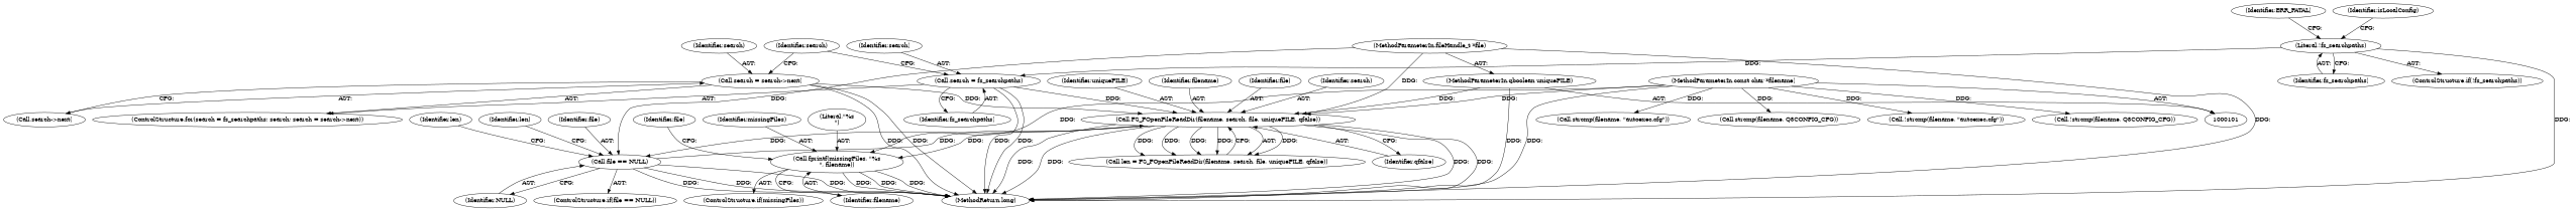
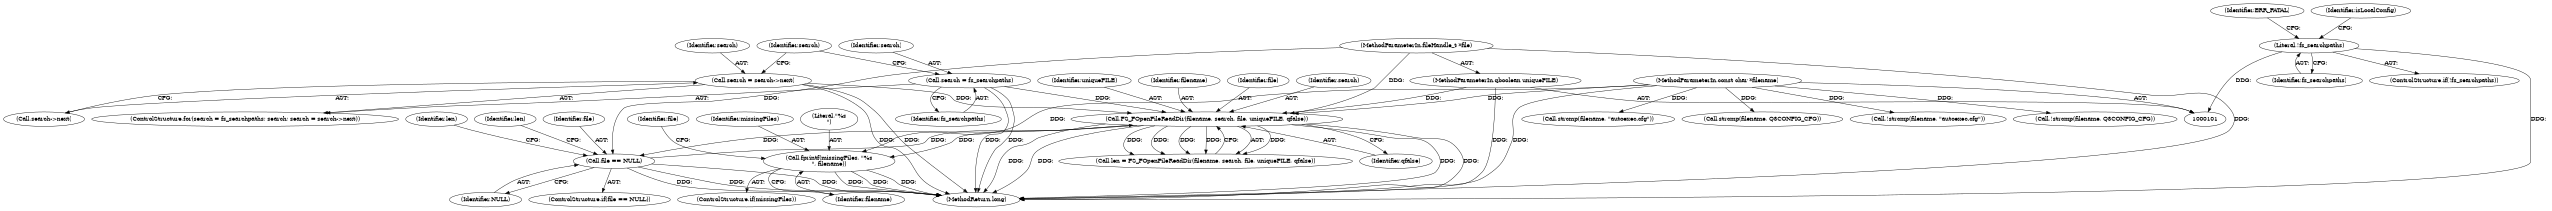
  digraph {
    n1 [label="(Call,fprintf(missingFiles, \"%s\n\", filename))"]
    n2 [label="(ControlStructure,if(missingFiles))"]
    n3 [label="(MethodReturn,long)"]
    n4 [label="(Identifier,filename)"]
    n5 [label="(Call,FS_FOpenFileReadDir(filename, search, file, uniqueFILE, qfalse))"]
    n6 [label="(Call,file == NULL)"]
    n7 [label="(Identifier,qfalse)"]
    n8 [label="(Call,len = FS_FOpenFileReadDir(filename, search, file, uniqueFILE, qfalse))"]
    n9 [label="(Identifier,NULL)"]
    n10 [label="(ControlStructure,if(file == NULL))"]
    n11 [label="(MethodParameterIn,const char *filename)"]
    n12 [label="(Call,strcmp(filename, \"autoexec.cfg\"))"]
    n13 [label="(Call,strcmp(filename, Q3CONFIG_CFG))"]
    n14 [label="(Call,!strcmp(filename, \"autoexec.cfg\"))"]
    n15 [label="(Call,!strcmp(filename, Q3CONFIG_CFG))"]
    1000101
    n17 [label="(Call,search = search->next)"]
    n18 [label="(Call,search->next)"]
    n19 [label="(ControlStructure,for(search = fs_searchpaths; search; search = search->next))"]
    n20 [label="(Call,search = fs_searchpaths)"]
    n21 [label="(Identifier,fs_searchpaths)"]
    n22 [label="(Literal,!fs_searchpaths)"]
    n23 [label="(Identifier,fs_searchpaths)"]
    n24 [label="(ControlStructure,if(!fs_searchpaths))"]
    n25 [label="(MethodParameterIn,fileHandle_t *file)"]
    n26 [label="(MethodParameterIn,qboolean uniqueFILE)"]
    n27 [label="(Identifier,file)"]
    n28 [label="(Identifier,len)"]
    n29 [label="(Identifier,missingFiles)"]
    n30 [label="(Identifier,uniqueFILE)"]
    n31 [label="(Identifier,ERR_FATAL)"]
    n32 [label="(Identifier,filename)"]
    n33 [label="(Identifier,file)"]
    n34 [label="(Identifier,search)"]
    n35 [label="(Literal,\"%s\n\")"]
    n36 [label="(Identifier,search)"]
    n37 [label="(Identifier,isLocalConfig)"]
    n38 [label="(Identifier,search)"]
    n39 [label="(Identifier,search)"]
    n40 [label="(Identifier,len)"]
    n41 [label="(Identifier,file)"]
    n1 -> n2 [label="AST: "]
    n1 -> n3 [label="DDG: "]
    n1 -> n3 [label="DDG: "]
    n1 -> n3 [label="DDG: "]
    n1 -> n4 [label="CFG: "]
    n4 -> n1 [label="AST: "]
    n5 -> n1 [label="DDG: "]
    n5 -> n3 [label="DDG: "]
    n5 -> n3 [label="DDG: "]
    n5 -> n3 [label="DDG: "]
    n5 -> n3 [label="DDG: "]
    n5 -> n6 [label="DDG: "]
    n5 -> n7 [label="CFG: "]
    n5 -> n8 [label="AST: "]
    n5 -> n8 [label="DDG: "]
    n5 -> n8 [label="DDG: "]
    n5 -> n8 [label="DDG: "]
    n5 -> n8 [label="DDG: "]
    n5 -> n8 [label="DDG: "]
    n6 -> n3 [label="DDG: "]
    n6 -> n3 [label="DDG: "]
    n6 -> n3 [label="DDG: "]
    n6 -> n5 [label="DDG: "]
    n6 -> n9 [label="CFG: "]
    n6 -> n10 [label="AST: "]
    n7 -> n5 [label="AST: "]
    n8 -> n5 [label="CFG: "]
    n9 -> n6 [label="AST: "]
    n11 -> n1 [label="DDG: "]
    n11 -> n3 [label="DDG: "]
    n11 -> n5 [label="DDG: "]
    n11 -> n12 [label="DDG: "]
    n11 -> n13 [label="DDG: "]
    n11 -> n14 [label="DDG: "]
    n11 -> n15 [label="DDG: "]
    n11 -> 1000101 [label="AST: "]
    n17 -> n3 [label="DDG: "]
    n17 -> n3 [label="DDG: "]
    n17 -> n5 [label="DDG: "]
    n17 -> n18 [label="CFG: "]
    n17 -> n19 [label="AST: "]
    n18 -> n17 [label="AST: "]
    n20 -> n3 [label="DDG: "]
    n20 -> n3 [label="DDG: "]
    n20 -> n5 [label="DDG: "]
    n20 -> n19 [label="AST: "]
    n20 -> n21 [label="CFG: "]
    n21 -> n20 [label="AST: "]
    n22 -> n3 [label="DDG: "]
-   n22 -> n20 [label="DDG: "]
+   n22 -> 1000101 [label="DDG: "]
    n22 -> n23 [label="CFG: "]
    n22 -> n24 [label="AST: "]
    n23 -> n22 [label="AST: "]
    n25 -> n3 [label="DDG: "]
    n25 -> n5 [label="DDG: "]
    n25 -> n6 [label="DDG: "]
    n25 -> n26 [label="AST: "]
    n26 -> n3 [label="DDG: "]
    n26 -> n5 [label="DDG: "]
    n26 -> 1000101 [label="AST: "]
    n27 -> n6 [label="AST: "]
    n28 -> n6 [label="CFG: "]
    n29 -> n1 [label="AST: "]
    n30 -> n5 [label="AST: "]
    n31 -> n22 [label="CFG: "]
    n32 -> n5 [label="AST: "]
    n33 -> n5 [label="AST: "]
    n34 -> n20 [label="AST: "]
    n35 -> n1 [label="AST: "]
    n36 -> n17 [label="AST: "]
    n37 -> n22 [label="CFG: "]
    n38 -> n5 [label="AST: "]
    n39 -> n17 [label="CFG: "]
    n39 -> n20 [label="CFG: "]
    n40 -> n6 [label="CFG: "]
    n41 -> n1 [label="CFG: "]
  }
